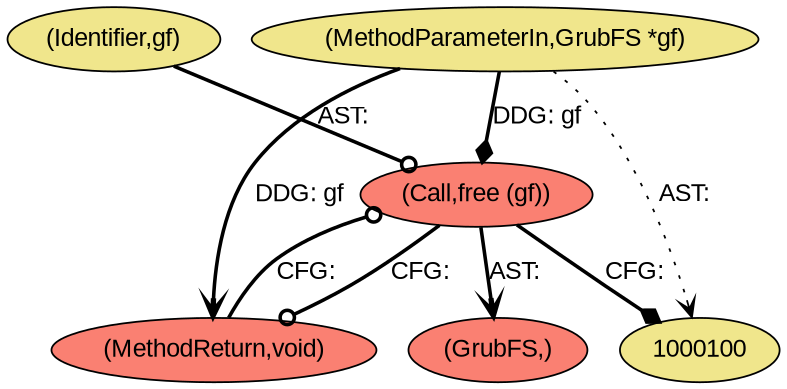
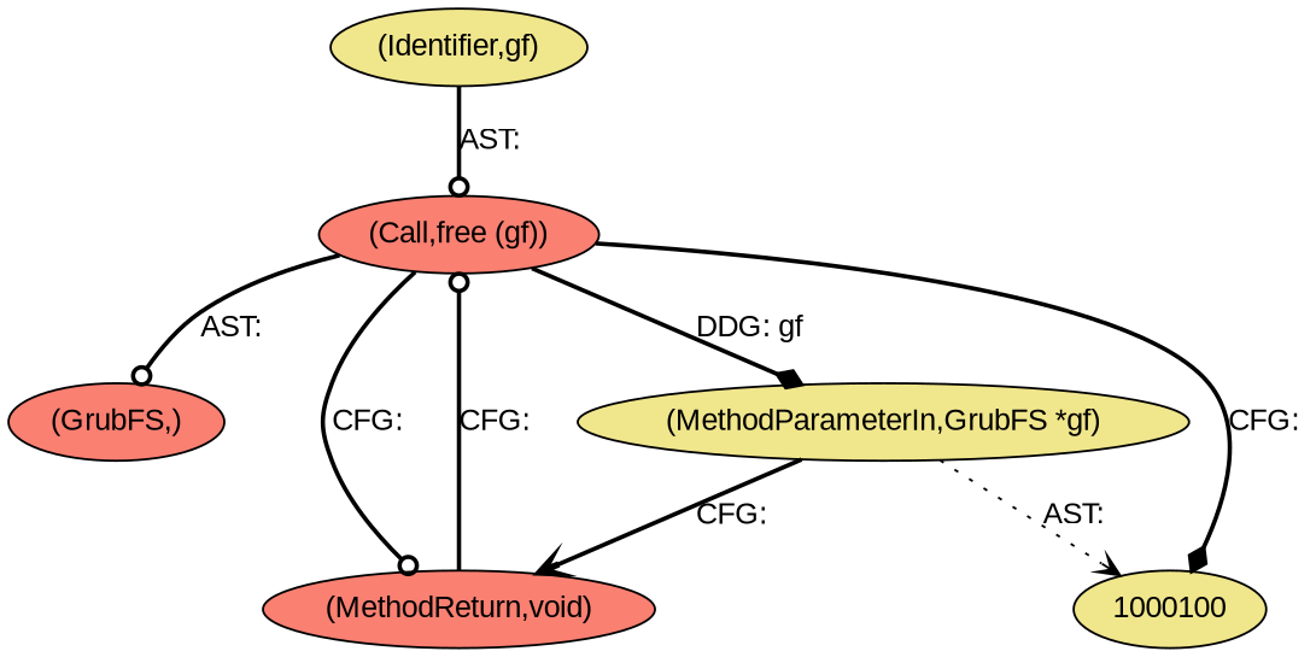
  digraph {
    fontname="Liberation Sans"
    node [fillcolor=salmon fontname="Liberation Sans" style=filled]
    edge [arrowhead=vee fontname="Liberation Sans" style=bold]
    n1 [label="(Call,free (gf))"]
    n2 [label="(GrubFS,)"]
    n3 [label="(MethodReturn,void)"]
    1000100 [fillcolor=khaki]
    n5 [fillcolor=khaki label="(Identifier,gf)"]
    n6 [fillcolor=khaki label="(MethodParameterIn,GrubFS *gf)"]
-   n1 -> n2 [label="AST: "]
+   n1 -> n2 [arrowhead=odot label="AST: "]
    n1 -> n3 [arrowhead=odot label="CFG: "]
    n1 -> 1000100 [arrowhead=diamond label="CFG: "]
    n3 -> n1 [arrowhead=odot label="CFG: "]
    n5 -> n1 [arrowhead=odot label="AST: "]
-   n6 -> n1 [arrowhead=diamond label="DDG: gf"]
-   n6 -> n3 [label="DDG: gf"]
+   n1 -> n6 [arrowhead=diamond label="DDG: gf"]
+   n6 -> n3 [label="CFG: "]
    n6 -> 1000100 [label="AST: " style=dotted]
  }
